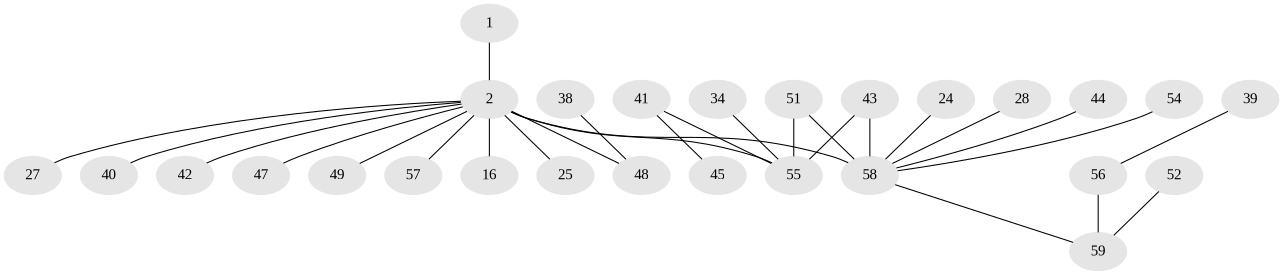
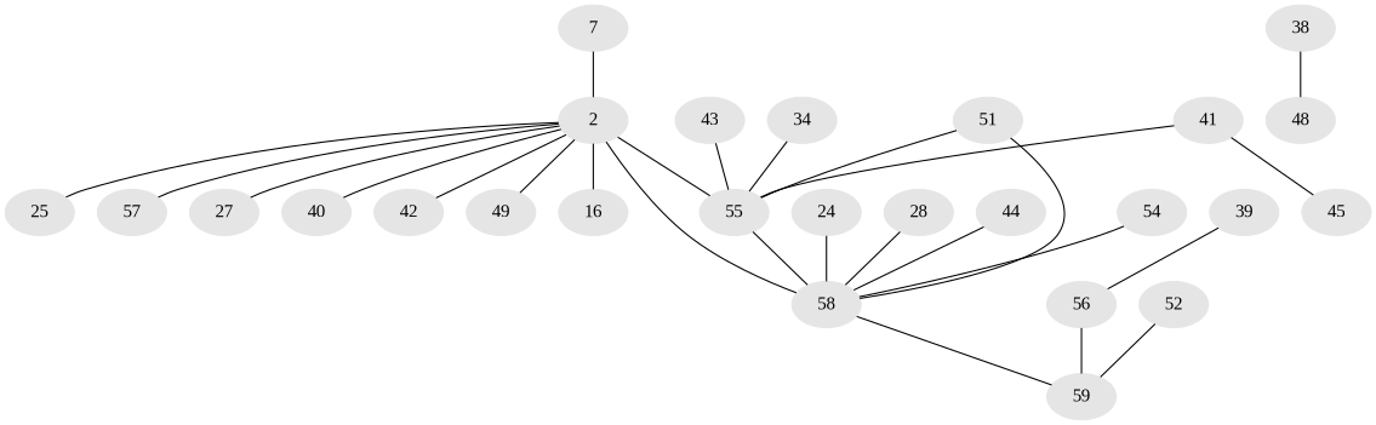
  graph {
    fontname="Liberation Serif"
    node [color=gray90 fontname="Liberation Serif" style=filled]
    edge [fontname="Liberation Serif"]
-   1
+   1 [label=7]
    2
    16
    25
    27
    40
    42
-   47
    48 [super="+6+30"]
    49
    55 [super="+4"]
    57 [super="+20"]
    58 [super="+50+46"]
    59
    24
    28 [super="+14"]
    34 [super="+12"]
    38
    56 [super="+15+31+36"]
    39
    41 [super="+26+29"]
    45
    43 [super="+10+22"]
    44
    51
    52
    54
    1 -- 2
    2 -- 16
    2 -- 25
    2 -- 27
    2 -- 40
    2 -- 42
-   2 -- 47
-   2 -- 48
    2 -- 49
    2 -- 55 [weight=2]
    2 -- 57
    2 -- 58 [weight=4]
    58 -- 59
    24 -- 58
    28 -- 58
    34 -- 55
    38 -- 48
    56 -- 59
    39 -- 56
    41 -- 55
    41 -- 45
    43 -- 55
-   43 -- 58
+   55 -- 58
    44 -- 58
    51 -- 55
    51 -- 58
    52 -- 59
    54 -- 58
  }
